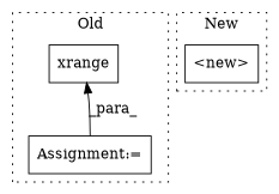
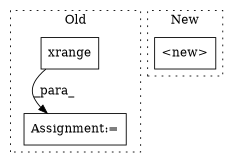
  digraph {
    node [shape=box]
    n1 [a=32 l="7,1" label=xrange s="2431,2450"]
    n2 [a=7 l=36 label="Assignment:=" s=2424]
    n3 [a=14 l=21 label="<new>" s=2196]
    subgraph cluster_1 {
      label=Old
      style=dotted
      n1
      n2
    }
    subgraph cluster_2 {
      label=New
      style=dotted
      n3
    }
-   n2 -> n1 [label=_para_]
+   n1 -> n2 [label=_para_]
  }
